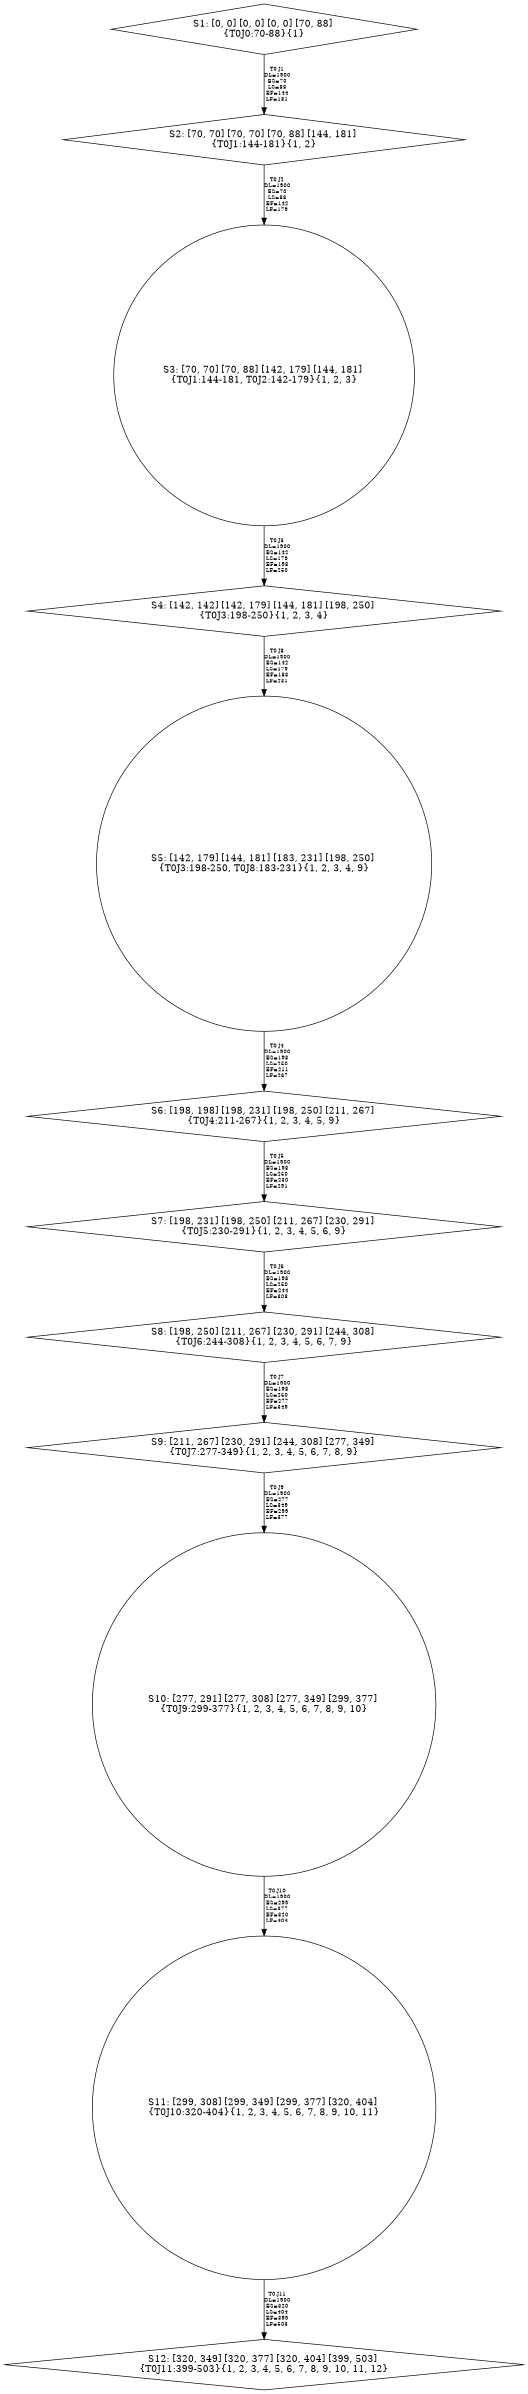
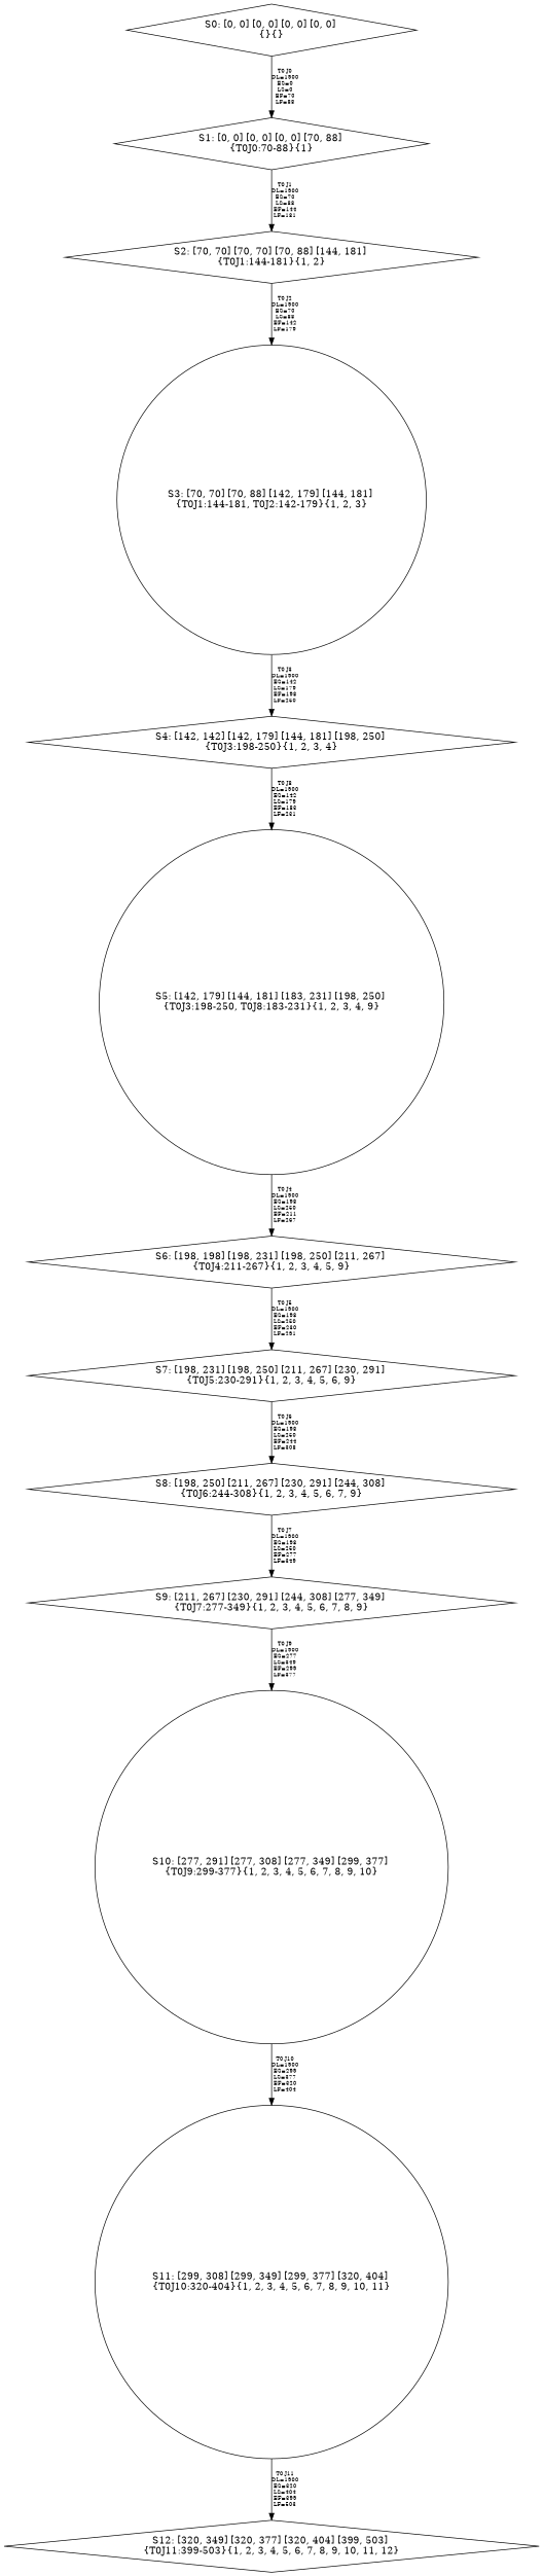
  digraph {
    node [shape=diamond]
    edge [fontsize=8]
+   n1 [label="S0: [0, 0] [0, 0] [0, 0] [0, 0] \n{}{}"]
    n2 [label="S1: [0, 0] [0, 0] [0, 0] [70, 88] \n{T0J0:70-88}{1}"]
    n3 [label="S2: [70, 70] [70, 70] [70, 88] [144, 181] \n{T0J1:144-181}{1, 2}"]
    n4 [label="S3: [70, 70] [70, 88] [142, 179] [144, 181] \n{T0J1:144-181, T0J2:142-179}{1, 2, 3}" shape=circle]
    n5 [label="S4: [142, 142] [142, 179] [144, 181] [198, 250] \n{T0J3:198-250}{1, 2, 3, 4}"]
    n6 [label="S5: [142, 179] [144, 181] [183, 231] [198, 250] \n{T0J3:198-250, T0J8:183-231}{1, 2, 3, 4, 9}" shape=circle]
    n7 [label="S6: [198, 198] [198, 231] [198, 250] [211, 267] \n{T0J4:211-267}{1, 2, 3, 4, 5, 9}"]
    n8 [label="S7: [198, 231] [198, 250] [211, 267] [230, 291] \n{T0J5:230-291}{1, 2, 3, 4, 5, 6, 9}"]
    n9 [label="S8: [198, 250] [211, 267] [230, 291] [244, 308] \n{T0J6:244-308}{1, 2, 3, 4, 5, 6, 7, 9}"]
    n10 [label="S9: [211, 267] [230, 291] [244, 308] [277, 349] \n{T0J7:277-349}{1, 2, 3, 4, 5, 6, 7, 8, 9}"]
    n11 [label="S10: [277, 291] [277, 308] [277, 349] [299, 377] \n{T0J9:299-377}{1, 2, 3, 4, 5, 6, 7, 8, 9, 10}" shape=circle]
    n12 [label="S11: [299, 308] [299, 349] [299, 377] [320, 404] \n{T0J10:320-404}{1, 2, 3, 4, 5, 6, 7, 8, 9, 10, 11}" shape=circle]
    n13 [label="S12: [320, 349] [320, 377] [320, 404] [399, 503] \n{T0J11:399-503}{1, 2, 3, 4, 5, 6, 7, 8, 9, 10, 11, 12}"]
+   n1 -> n2 [label="T0 J0\nDL=1900\nES=0\nLS=0\nEF=70\nLF=88"]
    n2 -> n3 [label="T0 J1\nDL=1900\nES=70\nLS=88\nEF=144\nLF=181"]
    n3 -> n4 [label="T0 J2\nDL=1900\nES=70\nLS=88\nEF=142\nLF=179"]
    n4 -> n5 [label="T0 J3\nDL=1900\nES=142\nLS=179\nEF=198\nLF=250"]
    n5 -> n6 [label="T0 J8\nDL=1900\nES=142\nLS=179\nEF=183\nLF=231"]
    n6 -> n7 [label="T0 J4\nDL=1900\nES=198\nLS=250\nEF=211\nLF=267"]
    n7 -> n8 [label="T0 J5\nDL=1900\nES=198\nLS=250\nEF=230\nLF=291"]
    n8 -> n9 [label="T0 J6\nDL=1900\nES=198\nLS=250\nEF=244\nLF=308"]
    n9 -> n10 [label="T0 J7\nDL=1900\nES=198\nLS=250\nEF=277\nLF=349"]
    n10 -> n11 [label="T0 J9\nDL=1900\nES=277\nLS=349\nEF=299\nLF=377"]
    n11 -> n12 [label="T0 J10\nDL=1900\nES=299\nLS=377\nEF=320\nLF=404"]
    n12 -> n13 [label="T0 J11\nDL=1900\nES=320\nLS=404\nEF=399\nLF=503"]
  }
